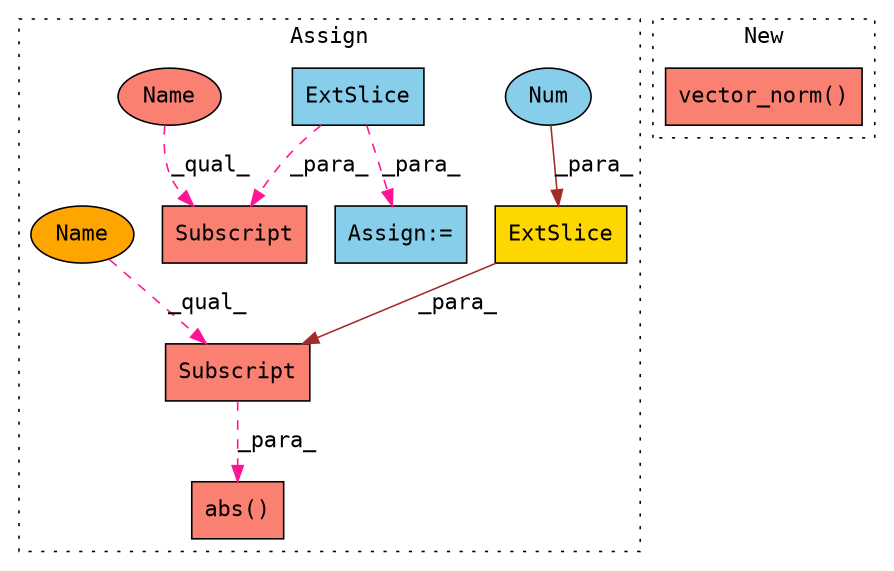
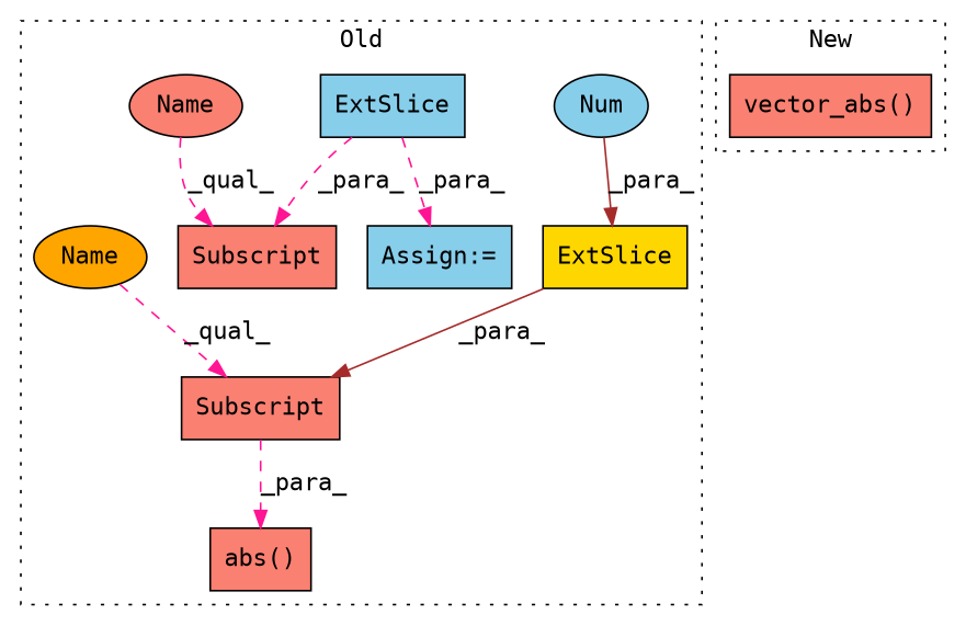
  digraph {
    fontname="DejaVu Sans Mono"
    node [a=63 fillcolor=salmon fontname="DejaVu Sans Mono" l=1 s=1669 shape=box style=filled]
    edge [color=deeppink fontname="DejaVu Sans Mono" style=dashed]
    n1 [l="7,0" label=Subscript s="1629,0"]
    n2 [l="7,0" label=Subscript s="1669,0"]
    n3 [a=85 fillcolor=gold label=ExtSlice]
    n4 [a=76 fillcolor=skyblue label=Num s=1674 shape=ellipse]
    n5 [a=85 fillcolor=skyblue label=ExtSlice s=1629]
    n6 [a=75 l="10,1" label="abs()" s="1659,1676"]
    n7 [a=68 fillcolor=skyblue l=3 label="Assign:=" s=1585]
    n8 [a=87 label=Name s=1629 shape=ellipse]
    n9 [a=87 fillcolor=orange label=Name shape=ellipse]
-   n10 [a=75 l="25,8" label="vector_norm()" s="1574,1600"]
+   n10 [a=75 l="25,8" label="vector_abs()" s="1574,1600"]
    subgraph cluster_1 {
-     label=Assign
+     label=Old
      style=dotted
      n1
      n2
      n3
      n4
      n5
      n6
      n7
      n8
      n9
    }
    subgraph cluster_2 {
      label=New
      style=dotted
      n10
    }
    n2 -> n6 [label=_para_]
    n3 -> n2 [color=brown label=_para_ style=solid]
    n4 -> n3 [color=brown label=_para_ style=solid]
    n5 -> n1 [label=_para_]
    n5 -> n7 [label=_para_]
    n8 -> n1 [label=_qual_]
    n9 -> n2 [label=_qual_]
  }
